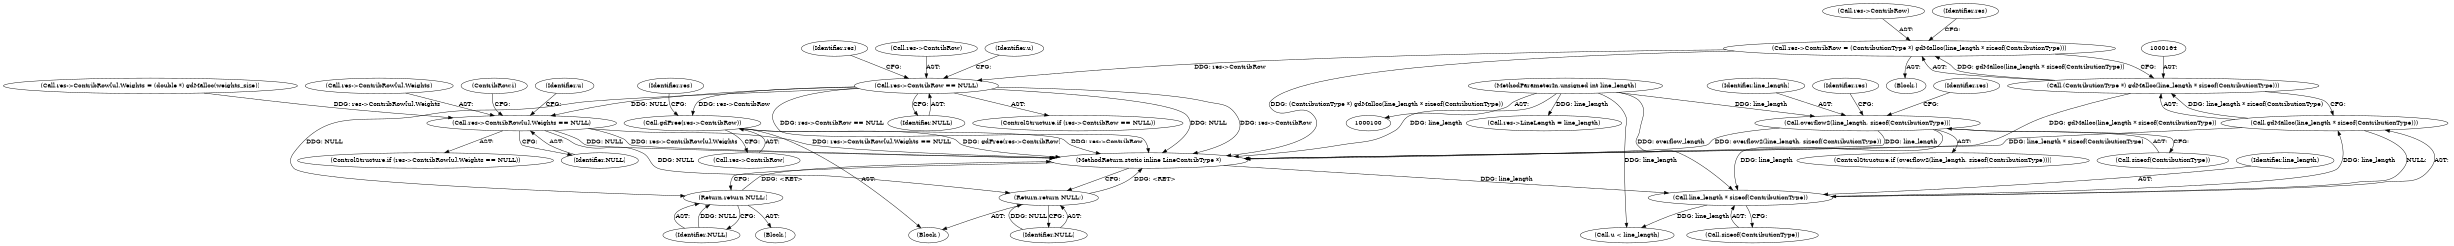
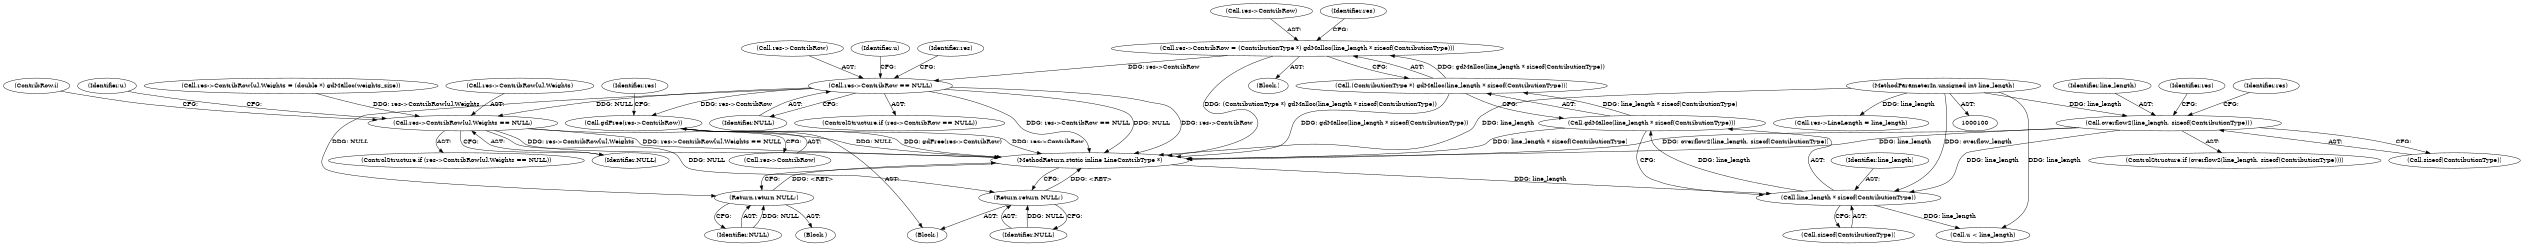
  digraph {
    n1 [label="(Call,res->ContribRow = (ContributionType *) gdMalloc(line_length * sizeof(ContributionType)))"]
    n2 [label="(Call,(ContributionType *) gdMalloc(line_length * sizeof(ContributionType)))"]
    n3 [label="(Call,res->ContribRow == NULL)"]
    n4 [label="(Block,)"]
    n5 [label="(MethodReturn,static inline LineContribType *)"]
    n6 [label="(Call,gdMalloc(line_length * sizeof(ContributionType)))"]
    n7 [label="(Return,return NULL;)"]
    n8 [label="(Call,res->ContribRow[u].Weights == NULL)"]
    n9 [label="(Call,gdFree(res->ContribRow))"]
    n10 [label="(Identifier,NULL)"]
    n11 [label="(ControlStructure,if (res->ContribRow == NULL))"]
    n12 [label="(Call,line_length * sizeof(ContributionType))"]
    n13 [label="(Return,return NULL;)"]
    n14 [label="(Call,u < line_length)"]
    n15 [label="(Call,sizeof(ContributionType))"]
    n16 [label="(Call,overflow2(line_length, sizeof(ContributionType)))"]
    n17 [label="(ControlStructure,if (overflow2(line_length, sizeof(ContributionType))))"]
    n18 [label="(Call,sizeof(ContributionType))"]
    n19 [label="(MethodParameterIn,unsigned int line_length)"]
    n20 [label="(Call,res->LineLength = line_length)"]
    1000100
    n22 [label="(Identifier,NULL)"]
    n23 [label="(Block,)"]
    n24 [label="(Identifier,NULL)"]
    n25 [label="(ControlStructure,if (res->ContribRow[u].Weights == NULL))"]
    n26 [label="(Block,)"]
    n27 [label="(Call,res->ContribRow)"]
    n28 [label="(Identifier,NULL)"]
    n29 [label="(Call,res->ContribRow)"]
    n30 [label="(Identifier,line_length)"]
    n31 [label="(Call,res->ContribRow)"]
    n32 [label="(Identifier,u)"]
    n33 [label="(Identifier,res)"]
    n34 [label="(Identifier,res)"]
    n35 [label="(Identifier,res)"]
    n36 [label="(Call,res->ContribRow[u].Weights)"]
    n37 [label="(Identifier,res)"]
    n38 [label="(ContribRow,i)"]
    n39 [label="(Identifier,u)"]
    n40 [label="(Call,res->ContribRow[u].Weights = (double *) gdMalloc(weights_size))"]
    n41 [label="(Identifier,res)"]
    n42 [label="(Identifier,line_length)"]
-   1000164
    n1 -> n2 [label="CFG: "]
    n1 -> n3 [label="DDG: res->ContribRow"]
    n1 -> n4 [label="AST: "]
    n1 -> n5 [label="DDG: (ContributionType *) gdMalloc(line_length * sizeof(ContributionType))"]
    n2 -> n1 [label="AST: "]
    n2 -> n1 [label="DDG: gdMalloc(line_length * sizeof(ContributionType))"]
    n2 -> n5 [label="DDG: gdMalloc(line_length * sizeof(ContributionType))"]
    n2 -> n6 [label="CFG: "]
    n3 -> n5 [label="DDG: res->ContribRow"]
    n3 -> n5 [label="DDG: res->ContribRow == NULL"]
    n3 -> n5 [label="DDG: NULL"]
    n3 -> n7 [label="DDG: NULL"]
    n3 -> n8 [label="DDG: NULL"]
    n3 -> n9 [label="DDG: res->ContribRow"]
    n3 -> n10 [label="CFG: "]
    n3 -> n11 [label="AST: "]
    n5 -> n7 [label="CFG: "]
    n5 -> n12 [label="DDG: line_length"]
    n5 -> n13 [label="CFG: "]
    n6 -> n2 [label="AST: "]
    n6 -> n2 [label="DDG: line_length * sizeof(ContributionType)"]
    n6 -> n5 [label="DDG: line_length * sizeof(ContributionType)"]
-   n6 -> n12 [label="NULL: "]
+   n6 -> n12 [label="CFG: "]
    n7 -> n5 [label="DDG: <RET>"]
    n7 -> n22 [label="CFG: "]
    n7 -> n23 [label="AST: "]
    n8 -> n5 [label="DDG: NULL"]
    n8 -> n5 [label="DDG: res->ContribRow[u].Weights"]
    n8 -> n5 [label="DDG: res->ContribRow[u].Weights == NULL"]
    n8 -> n13 [label="DDG: NULL"]
    n8 -> n24 [label="CFG: "]
    n8 -> n25 [label="AST: "]
    n9 -> n5 [label="DDG: gdFree(res->ContribRow)"]
    n9 -> n5 [label="DDG: res->ContribRow"]
    n9 -> n26 [label="AST: "]
    n9 -> n27 [label="CFG: "]
    n10 -> n3 [label="AST: "]
    n12 -> n6 [label="AST: "]
    n12 -> n6 [label="DDG: line_length"]
    n12 -> n14 [label="DDG: line_length"]
    n12 -> n15 [label="CFG: "]
    n13 -> n5 [label="DDG: <RET>"]
    n13 -> n26 [label="AST: "]
    n13 -> n28 [label="CFG: "]
    n15 -> n12 [label="AST: "]
    n16 -> n5 [label="DDG: line_length"]
    n16 -> n5 [label="DDG: overflow2(line_length, sizeof(ContributionType))"]
    n16 -> n12 [label="DDG: line_length"]
    n16 -> n17 [label="AST: "]
    n16 -> n18 [label="CFG: "]
    n18 -> n16 [label="AST: "]
    n19 -> n5 [label="DDG: line_length"]
    n19 -> n12 [label="DDG: overflow_length"]
    n19 -> n14 [label="DDG: line_length"]
    n19 -> n16 [label="DDG: line_length"]
    n19 -> n20 [label="DDG: line_length"]
    n19 -> 1000100 [label="AST: "]
    n22 -> n7 [label="AST: "]
    n22 -> n7 [label="DDG: NULL"]
    n24 -> n8 [label="AST: "]
    n27 -> n9 [label="AST: "]
    n28 -> n13 [label="AST: "]
    n28 -> n13 [label="DDG: NULL"]
    n29 -> n1 [label="AST: "]
    n30 -> n16 [label="AST: "]
    n31 -> n3 [label="AST: "]
    n32 -> n3 [label="CFG: "]
    n33 -> n3 [label="CFG: "]
    n34 -> n9 [label="CFG: "]
    n35 -> n16 [label="CFG: "]
    n36 -> n8 [label="AST: "]
    n37 -> n16 [label="CFG: "]
    n38 -> n8 [label="CFG: "]
    n39 -> n8 [label="CFG: "]
    n40 -> n8 [label="DDG: res->ContribRow[u].Weights"]
    n41 -> n1 [label="CFG: "]
    n42 -> n12 [label="AST: "]
-   1000164 -> n2 [label="AST: "]
  }
